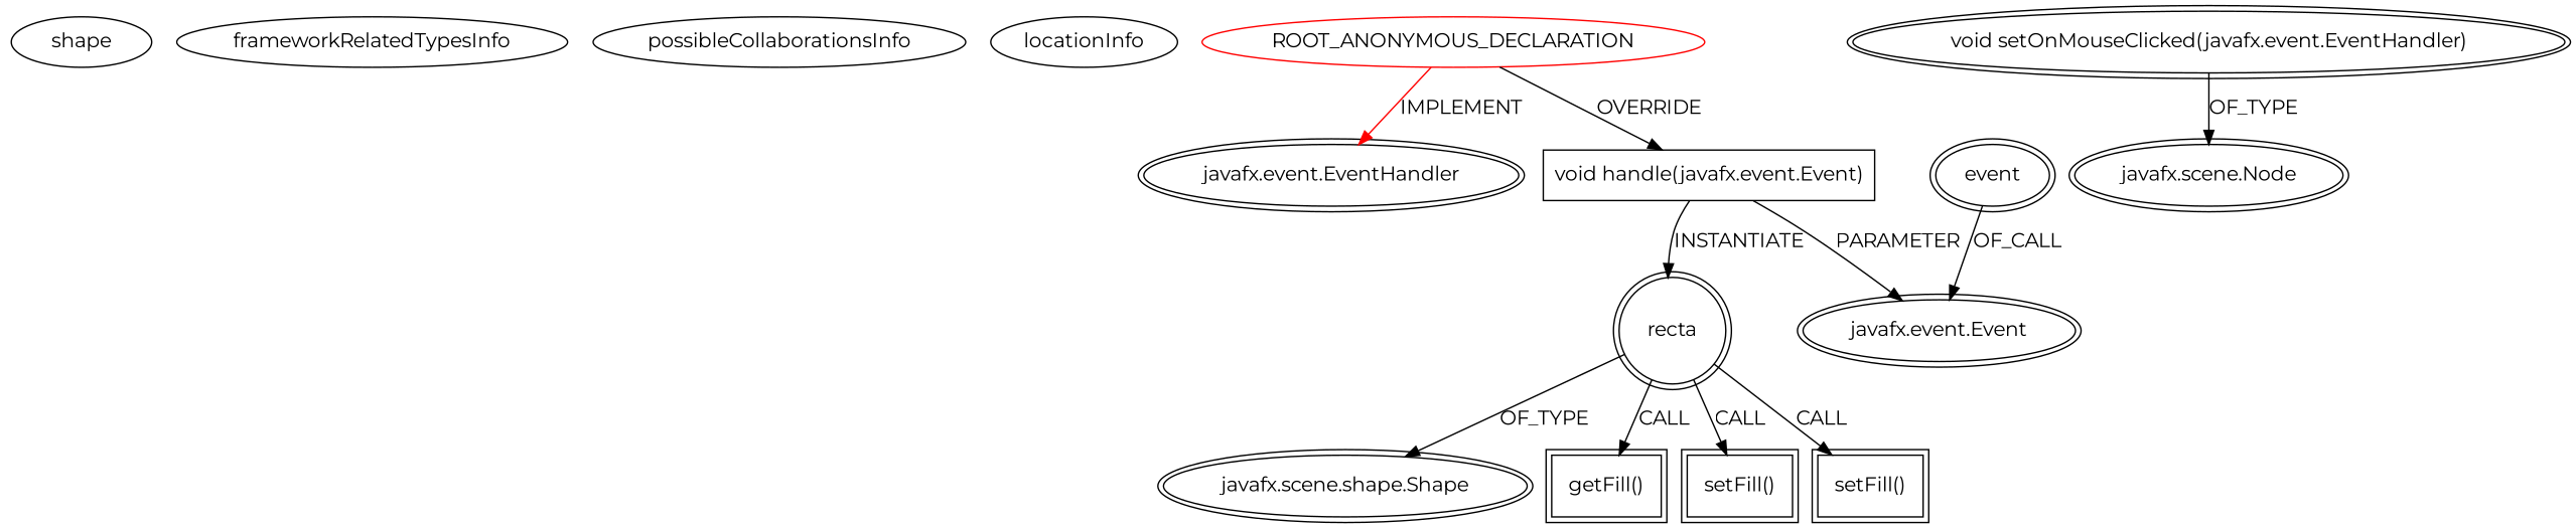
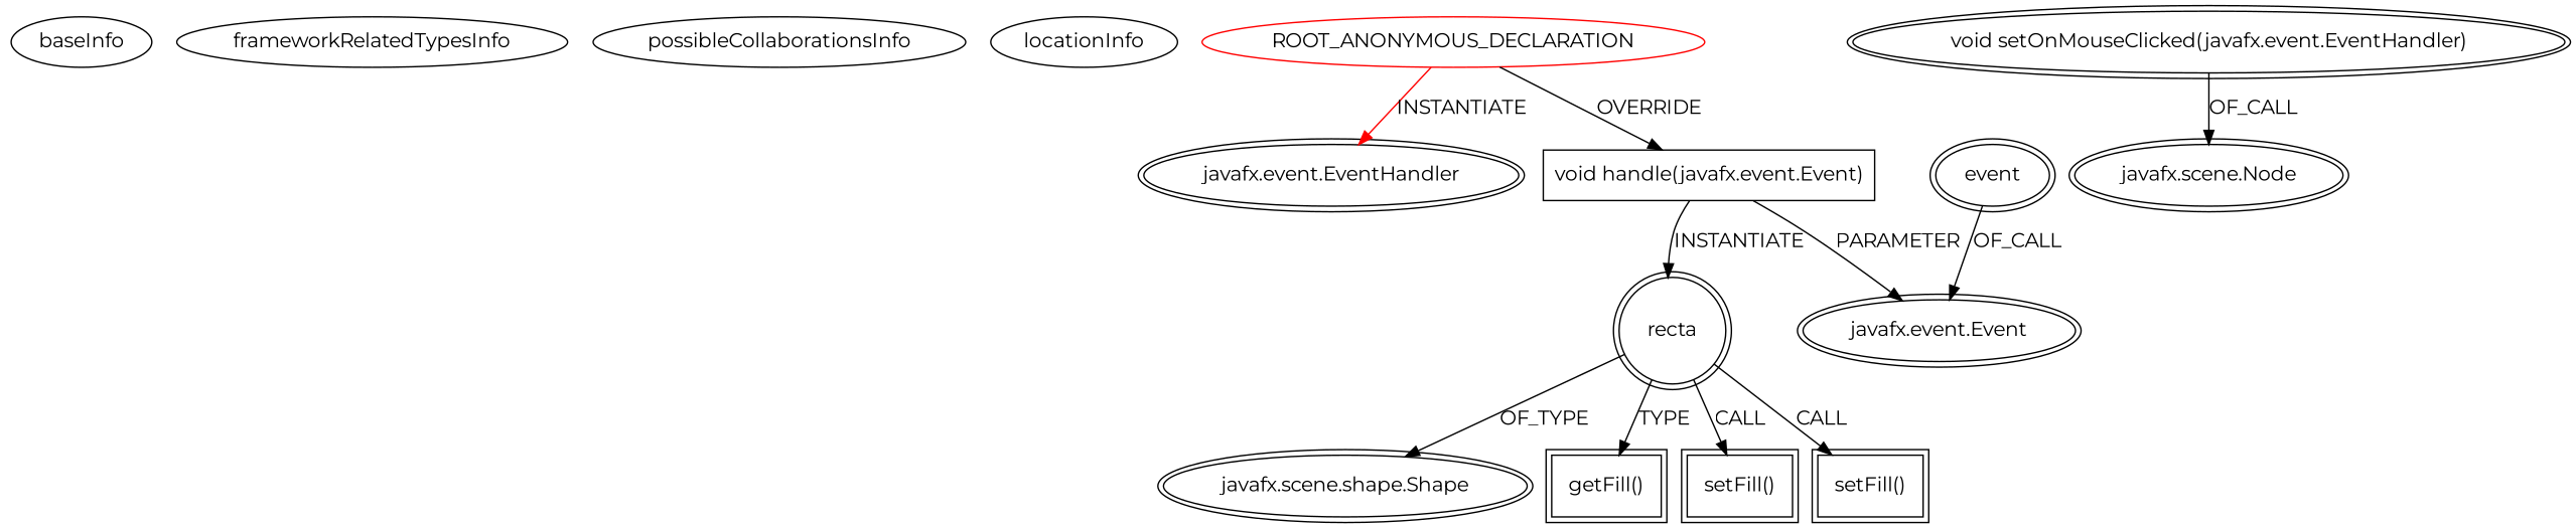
  digraph {
    fontname=Montserrat
    node [fontname=Montserrat isFrameworkType=true peripheries=2]
    edge [fontname=Montserrat]
-   baseInfo [category=extension_graph graphId=2398 isAnonymous=true possibleRelation=false label=shape isFrameworkType="" peripheries=""]
+   baseInfo [category=extension_graph graphId=2398 isAnonymous=true possibleRelation=false isFrameworkType="" peripheries=""]
    frameworkRelatedTypesInfo [0="javafx.event.EventHandler" isFrameworkType="" peripheries=""]
    possibleCollaborationsInfo [isFrameworkType="" peripheries=""]
    locationInfo [contextSignature="void updateGame()" filePath="/devanp92-Concurrent-Game-of-Life/Concurrent-Game-of-Life-master/GameOfLife/src/view/mainPageController.java" graphId=2398 projectName="devanp92-Concurrent-Game-of-Life" isFrameworkType="" peripheries=""]
    n5 [color=red isFrameworkType=false label=ROOT_ANONYMOUS_DECLARATION vertexType=ROOT_ANONYMOUS_DECLARATION peripheries=""]
    n6 [label="javafx.event.EventHandler" vertexType=FRAMEWORK_INTERFACE_TYPE]
    n7 [isFrameworkType=false label="void handle(javafx.event.Event)" shape=box vertexType=OVERRIDING_METHOD_DECLARATION peripheries=""]
    n8 [label=recta shape=circle vertexType=VARIABLE_EXPRESION]
    n9 [label="javafx.event.Event" vertexType=FRAMEWORK_CLASS_TYPE]
    n10 [label="void setOnMouseClicked(javafx.event.EventHandler)" vertexType=OUTSIDE_CALL]
    n11 [label="javafx.scene.Node" vertexType=FRAMEWORK_CLASS_TYPE]
    n12 [label=event vertexType=PARAMETER_DECLARATION]
    n13 [label="javafx.scene.shape.Shape" vertexType=FRAMEWORK_CLASS_TYPE]
    n14 [label="getFill()" shape=box vertexType=INSIDE_CALL]
    n15 [label="setFill()" shape=box vertexType=INSIDE_CALL]
    n16 [label="setFill()" shape=box vertexType=INSIDE_CALL]
-   n5 -> n6 [color=red label=IMPLEMENT]
+   n5 -> n6 [color=red label=INSTANTIATE]
    n5 -> n7 [label=OVERRIDE]
    n7 -> n8 [label=INSTANTIATE]
    n7 -> n9 [label=PARAMETER]
    n8 -> n13 [label=OF_TYPE]
-   n8 -> n14 [label=CALL]
+   n8 -> n14 [label=TYPE]
    n8 -> n15 [label=CALL]
    n8 -> n16 [label=CALL]
-   n10 -> n11 [label=OF_TYPE]
+   n10 -> n11 [label=OF_CALL]
    n12 -> n9 [label=OF_CALL]
  }
